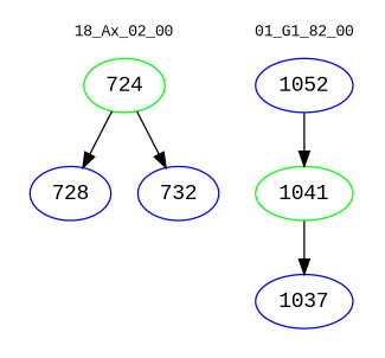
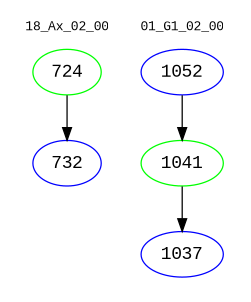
  digraph {
    fontname="Liberation Mono"
    node [color=blue fontname="Liberation Mono"]
    edge [color=black fontname="Liberation Mono"]
    n1 [color=green label=724]
-   n2 [label=728]
    n3 [label=732]
    n4 [color=green label=1041]
    n5 [label=1037]
    n6 [label=1052]
    subgraph cluster_1 {
      color=white
      fontsize=10
      label="18_Ax_02_00"
      n1
-     n2
      n3
    }
    subgraph cluster_2 {
      color=white
      fontsize=10
-     label="01_G1_82_00"
+     label="01_G1_02_00"
      n4
      n5
      n6
    }
-   n1 -> n2
    n1 -> n3
    n4 -> n5
    n6 -> n4
  }
